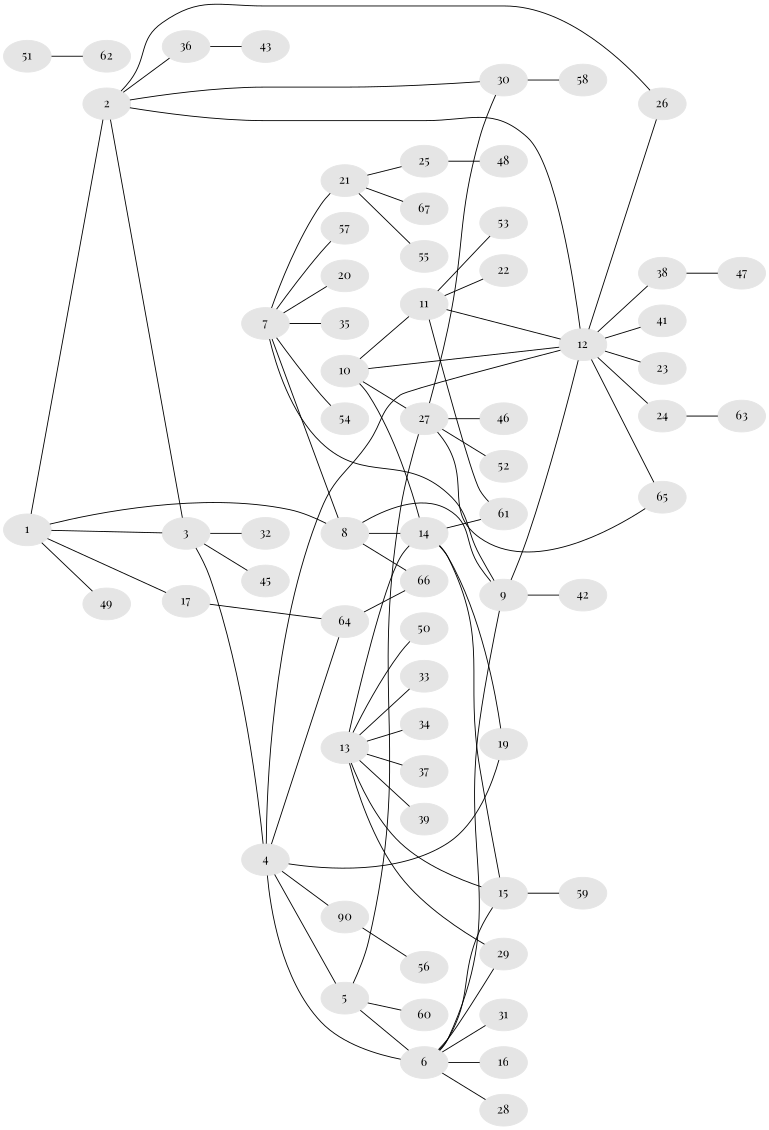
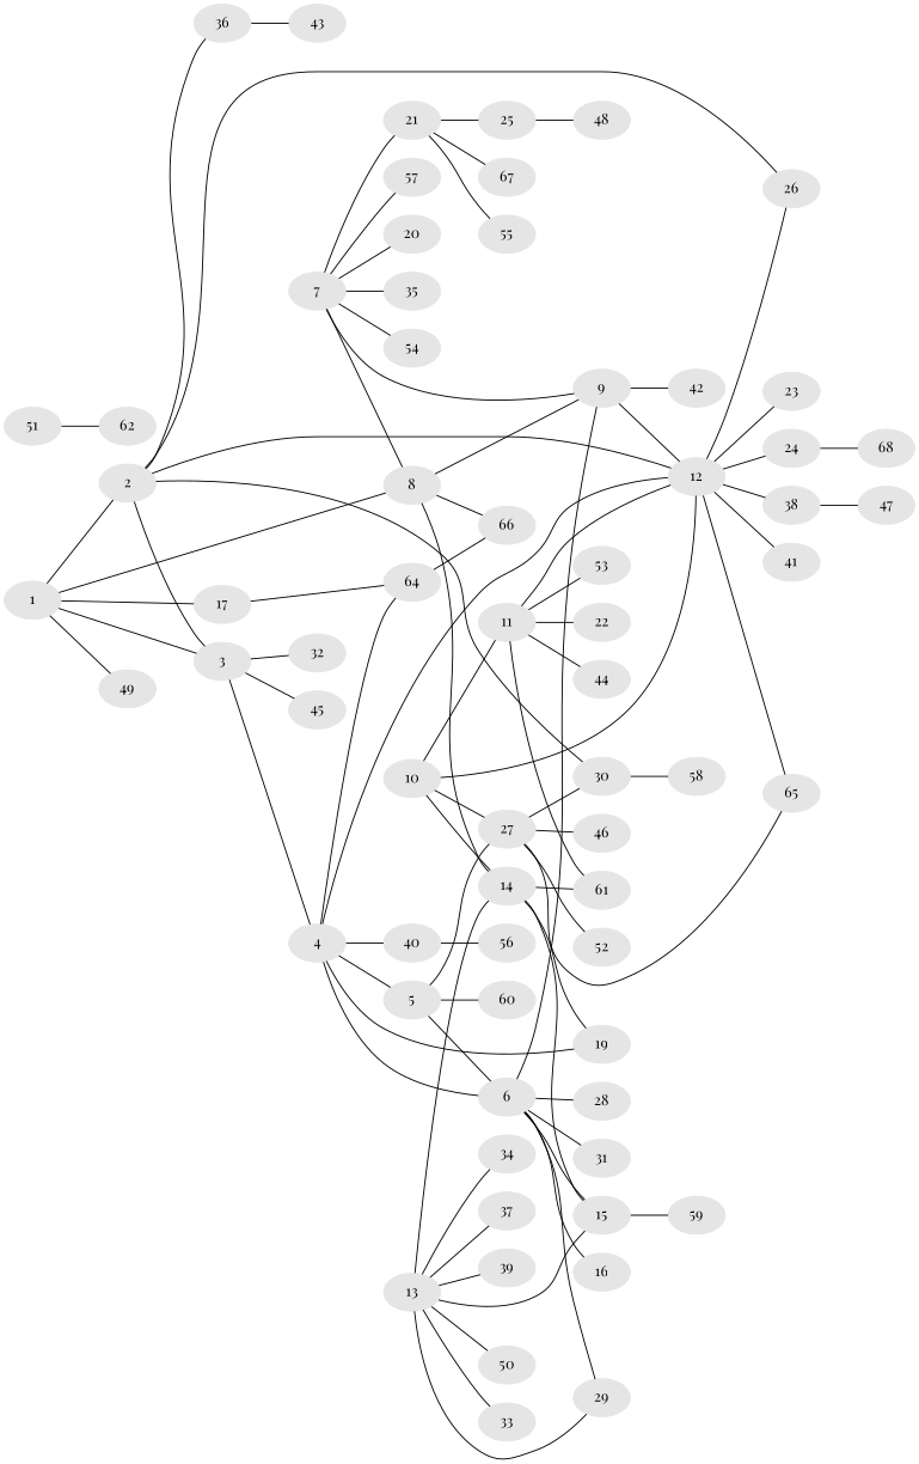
  graph {
    fontname="Playfair Display"
    rankdir=LR
    node [color=gray90 fontname="Playfair Display" style=filled]
    edge [fontname="Playfair Display"]
    1
    2
    3
    8
    17
    49
    12
    26
    30
    36
    4
    32
    45
    9
    14
    66
    64
    23
    24
    38
    41
    65
    13
    15
    29
    33
    34
    37
    39
    50
    58
    43
    51
    62
    5
    6
    19
-   40 [label=90]
+   40
    27
    60
    16
    28
    31
    56
    46
    52
    42
    59
    7
    20
    21
    35
    54
    57
    25
    55
    67
    61
    10
    11
    22
+   44
    53
-   63
+   63 [label=68]
    47
    48
    1 -- 2
    1 -- 3
    1 -- 8
    1 -- 17
    1 -- 49
    2 -- 3
    2 -- 12
    2 -- 26
    2 -- 30
    2 -- 36
    3 -- 4
    3 -- 32
    3 -- 45
    8 -- 9
    8 -- 14
    8 -- 66
    17 -- 64
    12 -- 26
    12 -- 23
    12 -- 24
    12 -- 38
    12 -- 41
    12 -- 65
    30 -- 58
    36 -- 43
    4 -- 12
    4 -- 64
    4 -- 5
    4 -- 6
    4 -- 19
    4 -- 40
    9 -- 12
    9 -- 42
    14 -- 15
    14 -- 19
    14 -- 61
    64 -- 66
    24 -- 63
    38 -- 47
    13 -- 14
    13 -- 15
    13 -- 29
    13 -- 33
    13 -- 34
    13 -- 37
    13 -- 39
    13 -- 50
    15 -- 59
    51 -- 62
    5 -- 6
    5 -- 27
    5 -- 60
    6 -- 9
    6 -- 15
    6 -- 29
    6 -- 16
    6 -- 28
    6 -- 31
    40 -- 56
    27 -- 30
    27 -- 65
    27 -- 46
    27 -- 52
    7 -- 8
    7 -- 9
    7 -- 20
    7 -- 21
    7 -- 35
    7 -- 54
    7 -- 57
    21 -- 25
    21 -- 55
    21 -- 67
    25 -- 48
    10 -- 12
    10 -- 14
    10 -- 27
    10 -- 11
    11 -- 12
    11 -- 61
    11 -- 22
+   11 -- 44
    11 -- 53
  }
